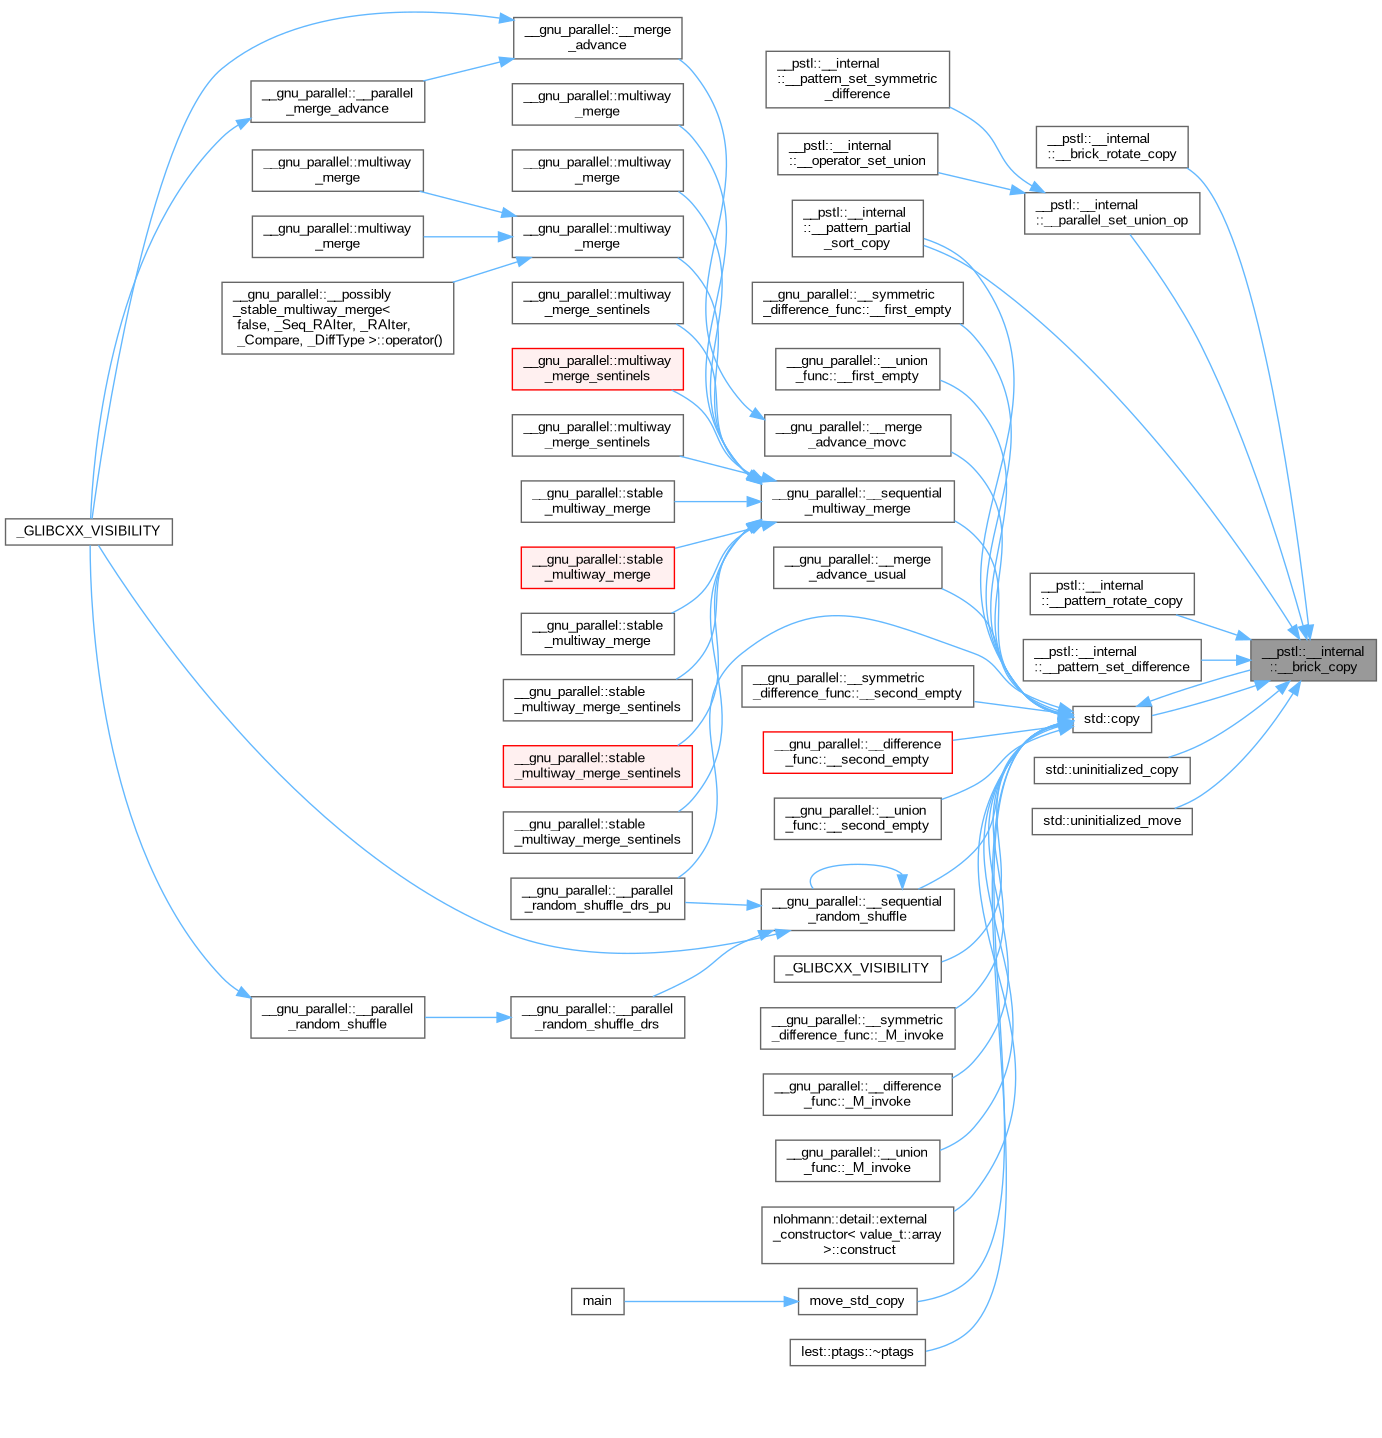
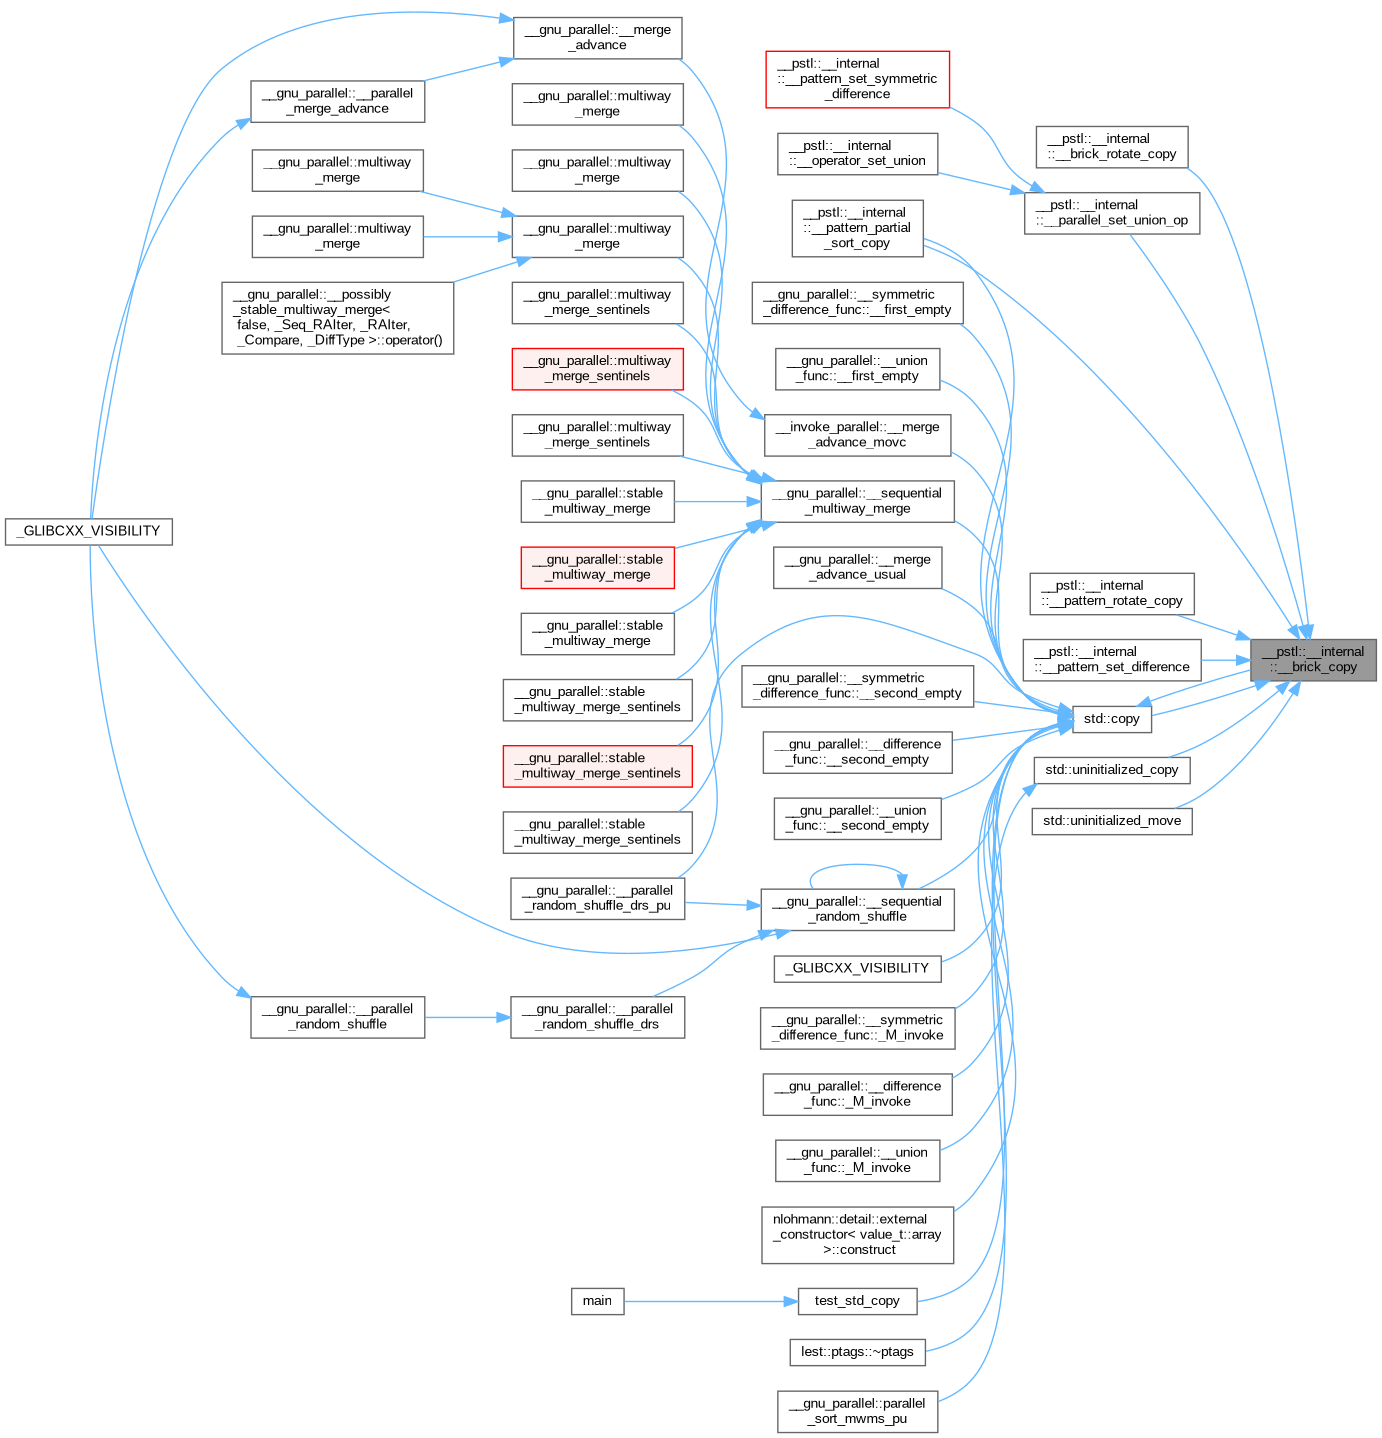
  digraph {
    fontname="Liberation Sans"
    rankdir=RL
    node [color=grey40 fillcolor=white fontname="Liberation Sans" fontsize=10 shape=box style=filled]
    edge [color=steelblue1 dir=back fontname="Liberation Sans" fontsize=10 labelfontname=Helvetica labelfontsize=10 style=solid]
    n1 [color=gray40 fillcolor=grey60 fontcolor=black height=0.2 label="__pstl::__internal\l::__brick_copy" width=0.4]
    n2 [height=0.2 label="__pstl::__internal\l::__brick_rotate_copy" width=0.4]
    n3 [height=0.2 label="__pstl::__internal\l::__parallel_set_union_op" width=0.4]
    n4 [height=0.2 label="__pstl::__internal\l::__pattern_partial\l_sort_copy" width=0.4]
    n5 [height=0.2 label="__pstl::__internal\l::__pattern_rotate_copy" width=0.4]
    n6 [height=0.2 label="__pstl::__internal\l::__pattern_set_difference" width=0.4]
    n7 [height=0.2 label="std::copy" width=0.4]
    n8 [height=0.2 label="std::uninitialized_copy" width=0.4]
    n9 [height=0.2 label="std::uninitialized_move" width=0.4]
-   n10 [height=0.2 label="__pstl::__internal\l::__pattern_set_symmetric\l_difference" width=0.4]
+   n10 [color=red height=0.2 label="__pstl::__internal\l::__pattern_set_symmetric\l_difference" width=0.4]
    n11 [height=0.2 label="__pstl::__internal\l::__operator_set_union" width=0.4]
    n12 [height=0.2 label="__gnu_parallel::__symmetric\l_difference_func::__first_empty" width=0.4]
    n13 [height=0.2 label="__gnu_parallel::__union\l_func::__first_empty" width=0.4]
-   n14 [height=0.2 label="__gnu_parallel::__merge\l_advance_movc" width=0.4]
+   n14 [height=0.2 label="__invoke_parallel::__merge\l_advance_movc" width=0.4]
    n15 [height=0.2 label="__gnu_parallel::__sequential\l_multiway_merge" width=0.4]
    n16 [height=0.2 label="__gnu_parallel::__merge\l_advance_usual" width=0.4]
    n17 [height=0.2 label="__gnu_parallel::__parallel\l_random_shuffle_drs_pu" width=0.4]
    n18 [height=0.2 label="__gnu_parallel::__symmetric\l_difference_func::__second_empty" width=0.4]
-   n19 [color=red height=0.2 label="__gnu_parallel::__difference\l_func::__second_empty" width=0.4]
+   n19 [height=0.2 label="__gnu_parallel::__difference\l_func::__second_empty" width=0.4]
    n20 [height=0.2 label="__gnu_parallel::__union\l_func::__second_empty" width=0.4]
    n21 [height=0.2 label="__gnu_parallel::__sequential\l_random_shuffle" width=0.4]
    n22 [height=0.2 label=_GLIBCXX_VISIBILITY width=0.4]
    n23 [height=0.2 label="__gnu_parallel::__symmetric\l_difference_func::_M_invoke" width=0.4]
    n24 [height=0.2 label="__gnu_parallel::__difference\l_func::_M_invoke" width=0.4]
    n25 [height=0.2 label="__gnu_parallel::__union\l_func::_M_invoke" width=0.4]
    n26 [height=0.2 label="nlohmann::detail::external\l_constructor\< value_t::array\l \>::construct" width=0.4]
-   n27 [height=0.2 label=move_std_copy width=0.4]
+   n27 [height=0.2 label=test_std_copy width=0.4]
    n28 [height=0.2 label="lest::ptags::~ptags" width=0.4]
+   n29 [height=0.2 label="__gnu_parallel::parallel\l_sort_mwms_pu" width=0.4]
    n30 [height=0.2 label="__gnu_parallel::__merge\l_advance" width=0.4]
    n31 [height=0.2 label="__gnu_parallel::multiway\l_merge" width=0.4]
    n32 [height=0.2 label="__gnu_parallel::multiway\l_merge" width=0.4]
    n33 [height=0.2 label="__gnu_parallel::multiway\l_merge" width=0.4]
    n34 [height=0.2 label="__gnu_parallel::multiway\l_merge_sentinels" width=0.4]
    n35 [color=red fillcolor="#FFF0F0" height=0.2 label="__gnu_parallel::multiway\l_merge_sentinels" width=0.4]
    n36 [height=0.2 label="__gnu_parallel::multiway\l_merge_sentinels" width=0.4]
    n37 [height=0.2 label="__gnu_parallel::stable\l_multiway_merge" width=0.4]
    n38 [color=red fillcolor="#FFF0F0" height=0.2 label="__gnu_parallel::stable\l_multiway_merge" width=0.4]
    n39 [height=0.2 label="__gnu_parallel::stable\l_multiway_merge" width=0.4]
    n40 [height=0.2 label="__gnu_parallel::stable\l_multiway_merge_sentinels" width=0.4]
    n41 [color=red fillcolor="#FFF0F0" height=0.2 label="__gnu_parallel::stable\l_multiway_merge_sentinels" width=0.4]
    n42 [height=0.2 label="__gnu_parallel::stable\l_multiway_merge_sentinels" width=0.4]
    n43 [height=0.2 label=_GLIBCXX_VISIBILITY width=0.4]
    n44 [height=0.2 label="__gnu_parallel::__parallel\l_random_shuffle_drs" width=0.4]
    n45 [height=0.2 label=main width=0.4]
    n46 [height=0.2 label="__gnu_parallel::__parallel\l_merge_advance" width=0.4]
    n47 [height=0.2 label="__gnu_parallel::multiway\l_merge" width=0.4]
    n48 [height=0.2 label="__gnu_parallel::multiway\l_merge" width=0.4]
    n49 [height=0.2 label="__gnu_parallel::__possibly\l_stable_multiway_merge\<\l false, _Seq_RAIter, _RAIter,\l _Compare, _DiffType \>::operator()" width=0.4]
    n50 [height=0.2 label="__gnu_parallel::__parallel\l_random_shuffle" width=0.4]
    n1 -> n2
    n1 -> n3
    n1 -> n4
    n1 -> n5
    n1 -> n6
    n1 -> n7
    n1 -> n8
    n1 -> n9
    n3 -> n10
    n3 -> n11
    n7 -> n1
    n7 -> n4
    n7 -> n12
    n7 -> n13
    n7 -> n14
    n7 -> n15
    n7 -> n16
    n7 -> n17
    n7 -> n18
    n7 -> n19
    n7 -> n20
    n7 -> n21
    n7 -> n22
    n7 -> n23
    n7 -> n24
    n7 -> n25
    n7 -> n26
    n7 -> n27
    n7 -> n28
+   n8 -> n29
    n14 -> n30
    n15 -> n31
    n15 -> n32
    n15 -> n33
    n15 -> n34
    n15 -> n35
    n15 -> n36
    n15 -> n37
    n15 -> n38
    n15 -> n39
    n15 -> n40
    n15 -> n41
    n15 -> n42
    n21 -> n17
    n21 -> n21
    n21 -> n43
    n21 -> n44
    n27 -> n45
    n30 -> n43
    n30 -> n46
    n33 -> n47
    n33 -> n48
    n33 -> n49
    n44 -> n50
    n46 -> n43
    n50 -> n43
  }
